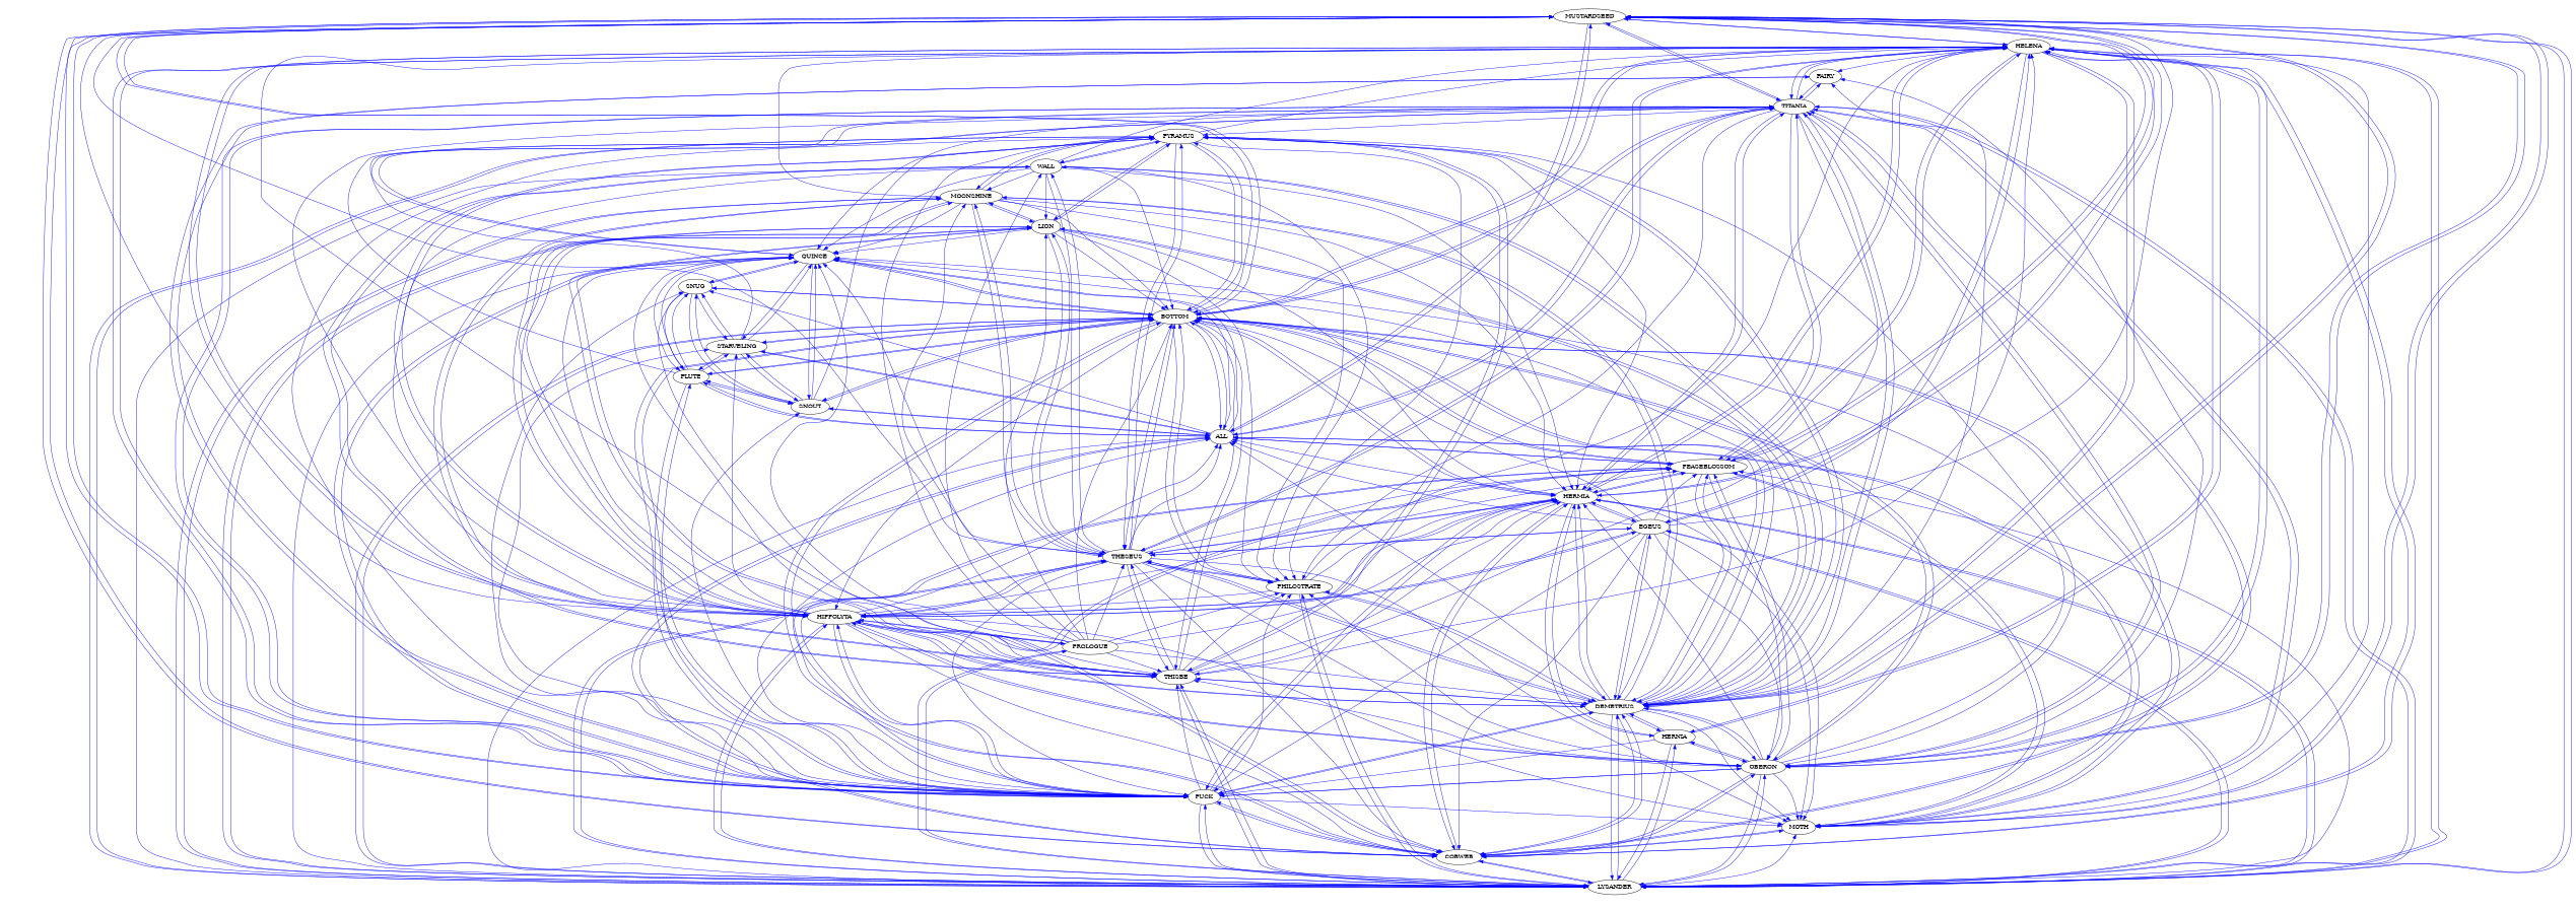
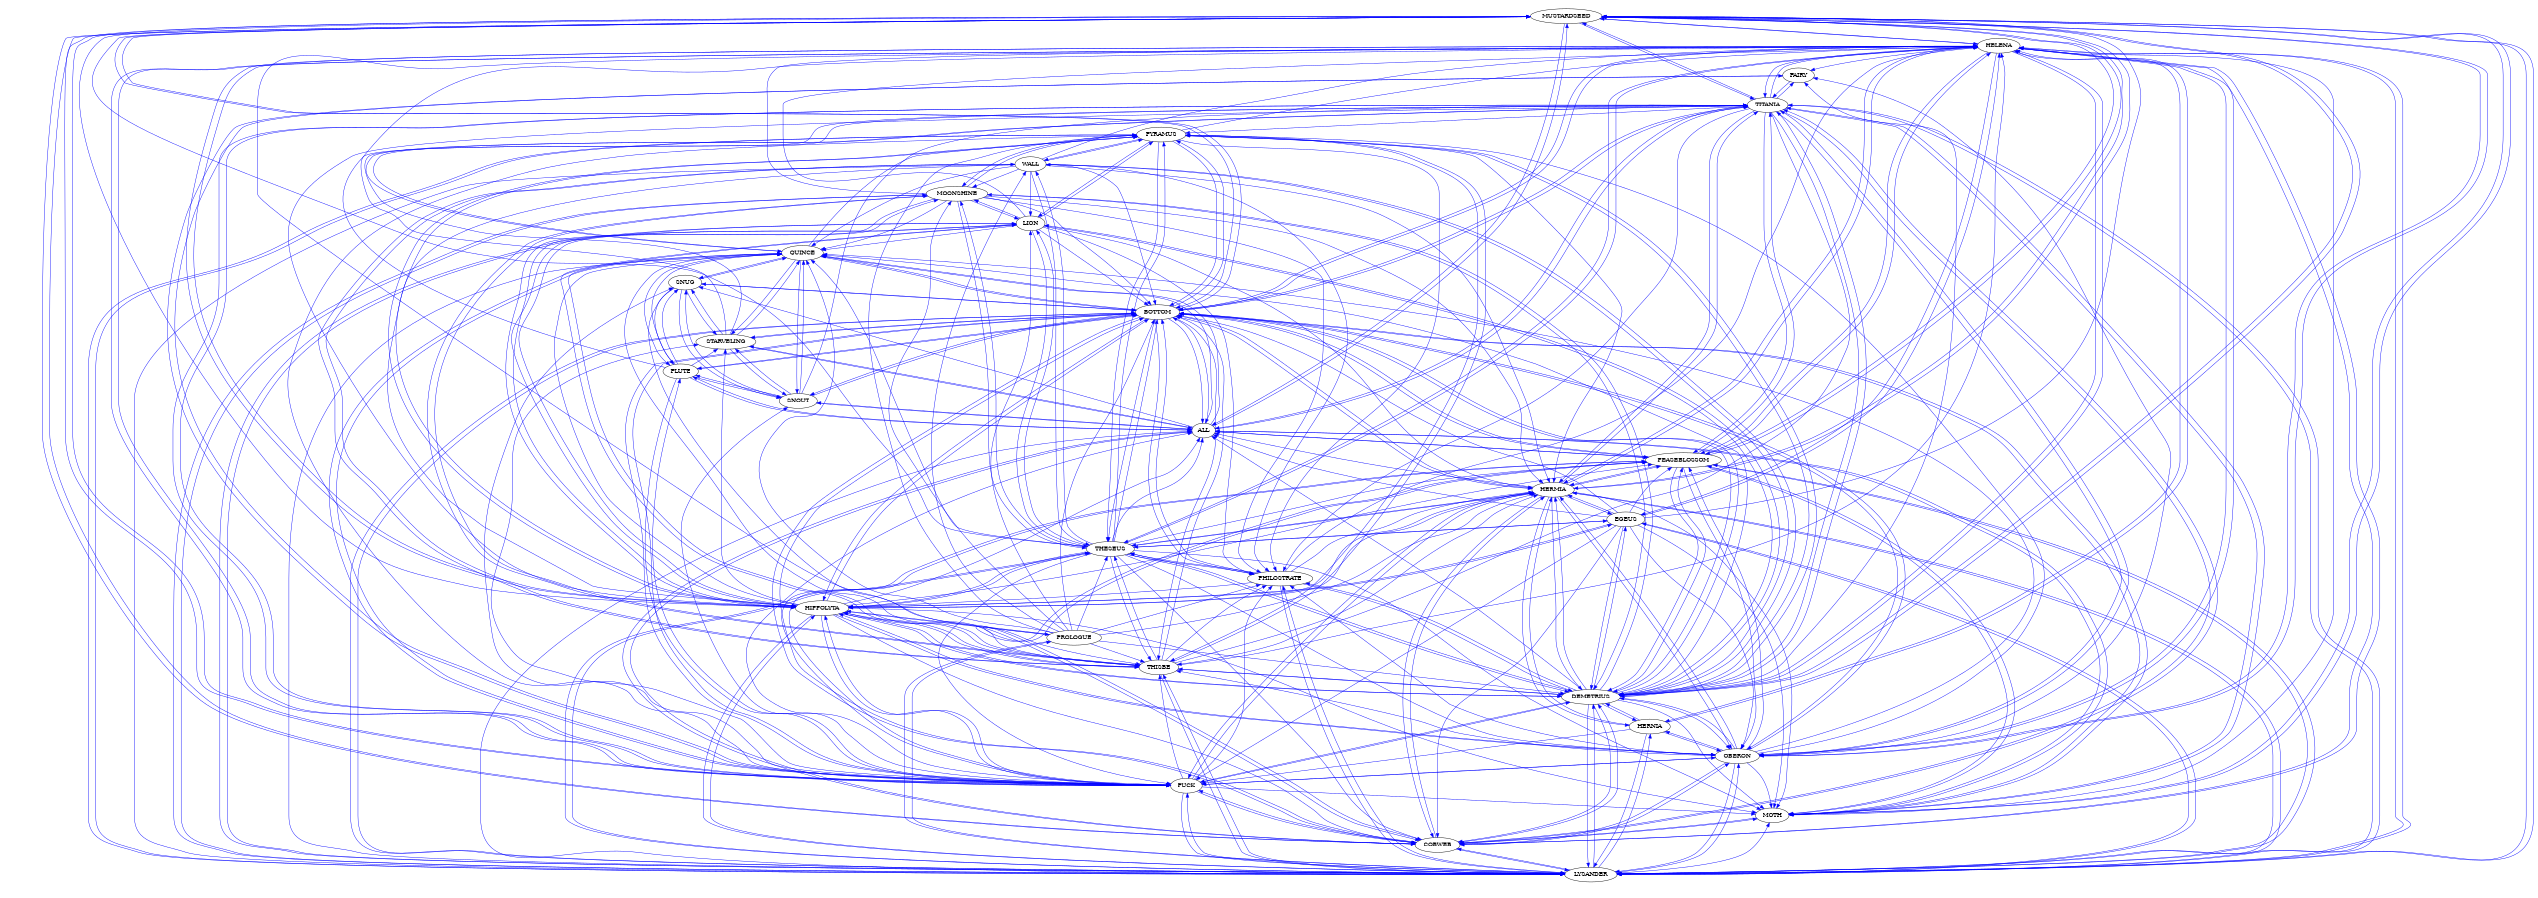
  strict digraph {
    edge [color=blue weight=4]
    MUSTARDSEED
    HELENA
    TITANIA
    LYSANDER
    COBWEB
    ALL
    BOTTOM
    MOTH
    PUCK
    OBERON
    PEASEBLOSSOM
    DEMETRIUS
    HERMIA
    HIPPOLYTA
    THESEUS
    HERNIA
    EGEUS
    FAIRY
    THISBE
    PHILOSTRATE
    QUINCE
    PYRAMUS
    LION
    MOONSHINE
    PROLOGUE
    SNOUT
    FLUTE
    STARVELING
    SNUG
    WALL
    MUSTARDSEED -> HELENA [weight=2]
    MUSTARDSEED -> TITANIA [weight=5]
    MUSTARDSEED -> LYSANDER [weight=2]
    MUSTARDSEED -> COBWEB [weight=5]
    MUSTARDSEED -> ALL [weight=3]
    MUSTARDSEED -> BOTTOM [weight=5]
    MUSTARDSEED -> MOTH [weight=5]
    MUSTARDSEED -> PUCK [weight=2]
    MUSTARDSEED -> OBERON [weight=2]
    MUSTARDSEED -> PEASEBLOSSOM [weight=5]
    MUSTARDSEED -> DEMETRIUS [weight=2]
    MUSTARDSEED -> HERMIA [weight=2]
    HELENA -> MUSTARDSEED
    HELENA -> TITANIA [weight=32]
    HELENA -> LYSANDER [weight=169]
    HELENA -> COBWEB
    HELENA -> BOTTOM
    HELENA -> MOTH
    HELENA -> PUCK [weight=154]
    HELENA -> OBERON [weight=148]
    HELENA -> PEASEBLOSSOM
    HELENA -> DEMETRIUS [weight=197]
    HELENA -> HERMIA [weight=169]
    HELENA -> HIPPOLYTA [weight=43]
    HELENA -> THESEUS [weight=43]
    HELENA -> HERNIA [weight=116]
    HELENA -> EGEUS [weight=43]
    HELENA -> FAIRY [weight=34]
    TITANIA -> MUSTARDSEED [weight=40]
    TITANIA -> HELENA [weight=28]
    TITANIA -> LYSANDER [weight=28]
    TITANIA -> COBWEB [weight=40]
    TITANIA -> ALL [weight=34]
    TITANIA -> BOTTOM [weight=62]
    TITANIA -> MOTH [weight=40]
    TITANIA -> PUCK [weight=100]
    TITANIA -> OBERON [weight=100]
    TITANIA -> PEASEBLOSSOM [weight=40]
    TITANIA -> DEMETRIUS [weight=28]
    TITANIA -> HERMIA [weight=28]
    TITANIA -> HIPPOLYTA
    TITANIA -> FAIRY [weight=96]
    TITANIA -> THISBE
    TITANIA -> PHILOSTRATE
    TITANIA -> QUINCE
    TITANIA -> PYRAMUS
    LYSANDER -> MUSTARDSEED [weight=10]
    LYSANDER -> HELENA [weight=106]
    LYSANDER -> TITANIA [weight=44]
    LYSANDER -> COBWEB [weight=10]
    LYSANDER -> ALL [weight=14]
    LYSANDER -> BOTTOM [weight=20]
    LYSANDER -> MOTH [weight=10]
    LYSANDER -> PUCK [weight=70]
    LYSANDER -> OBERON [weight=59]
    LYSANDER -> PEASEBLOSSOM [weight=10]
    LYSANDER -> DEMETRIUS [weight=134]
    LYSANDER -> HERMIA [weight=176]
    LYSANDER -> HIPPOLYTA [weight=73]
    LYSANDER -> THESEUS [weight=73]
    LYSANDER -> HERNIA [weight=60]
    LYSANDER -> EGEUS [weight=63]
    LYSANDER -> THISBE [weight=5]
    LYSANDER -> PHILOSTRATE [weight=10]
    LYSANDER -> QUINCE [weight=8]
    LYSANDER -> PYRAMUS [weight=5]
    LYSANDER -> LION [weight=2]
    LYSANDER -> MOONSHINE [weight=3]
    LYSANDER -> PROLOGUE [weight=3]
    COBWEB -> MUSTARDSEED
    COBWEB -> HELENA [weight=1]
    COBWEB -> TITANIA
    COBWEB -> LYSANDER [weight=1]
    COBWEB -> ALL [weight=3]
    COBWEB -> BOTTOM
    COBWEB -> MOTH
    COBWEB -> PUCK [weight=1]
    COBWEB -> OBERON [weight=1]
    COBWEB -> PEASEBLOSSOM
    COBWEB -> DEMETRIUS [weight=1]
    COBWEB -> HERMIA [weight=1]
    ALL -> MUSTARDSEED [weight=1]
    ALL -> TITANIA [weight=1]
    ALL -> COBWEB [weight=1]
    ALL -> BOTTOM [weight=2]
    ALL -> MOTH [weight=1]
    ALL -> PEASEBLOSSOM [weight=1]
    ALL -> QUINCE [weight=1]
    ALL -> SNOUT [weight=1]
    ALL -> FLUTE [weight=1]
    ALL -> STARVELING [weight=1]
    ALL -> SNUG [weight=1]
    BOTTOM -> MUSTARDSEED [weight=60]
    BOTTOM -> HELENA [weight=49]
    BOTTOM -> TITANIA [weight=113]
    BOTTOM -> LYSANDER [weight=49]
    BOTTOM -> COBWEB [weight=60]
    BOTTOM -> ALL [weight=139]
    BOTTOM -> MOTH [weight=60]
    BOTTOM -> PUCK [weight=51]
    BOTTOM -> OBERON [weight=45]
    BOTTOM -> PEASEBLOSSOM [weight=60]
    BOTTOM -> DEMETRIUS [weight=29]
    BOTTOM -> HERMIA [weight=49]
    BOTTOM -> HIPPOLYTA
    BOTTOM -> THESEUS
    BOTTOM -> THISBE
    BOTTOM -> PHILOSTRATE
    BOTTOM -> QUINCE [weight=120]
    BOTTOM -> PYRAMUS
    BOTTOM -> SNOUT [weight=116]
    BOTTOM -> FLUTE [weight=112]
    BOTTOM -> STARVELING [weight=112]
    BOTTOM -> SNUG [weight=112]
    MOTH -> MUSTARDSEED [weight=2]
    MOTH -> TITANIA [weight=2]
    MOTH -> COBWEB [weight=2]
    MOTH -> ALL [weight=2]
    MOTH -> BOTTOM [weight=2]
    MOTH -> PEASEBLOSSOM [weight=2]
    PUCK -> MUSTARDSEED
    PUCK -> HELENA [weight=95]
    PUCK -> TITANIA [weight=33]
    PUCK -> LYSANDER [weight=113]
    PUCK -> COBWEB
    PUCK -> ALL [weight=11]
    PUCK -> BOTTOM [weight=51]
    PUCK -> MOTH
    PUCK -> OBERON [weight=75]
    PUCK -> PEASEBLOSSOM
    PUCK -> DEMETRIUS [weight=110]
    PUCK -> HERMIA [weight=128]
    PUCK -> HIPPOLYTA [weight=36]
    PUCK -> FAIRY [weight=37]
    PUCK -> THISBE [weight=36]
    PUCK -> PHILOSTRATE [weight=36]
    PUCK -> QUINCE [weight=47]
    PUCK -> PYRAMUS [weight=36]
    PUCK -> SNOUT [weight=11]
    PUCK -> FLUTE [weight=5]
    PUCK -> STARVELING [weight=5]
    PUCK -> SNUG [weight=5]
    OBERON -> MUSTARDSEED [weight=47]
    OBERON -> HELENA [weight=109]
    OBERON -> TITANIA [weight=98]
    OBERON -> LYSANDER [weight=109]
    OBERON -> COBWEB [weight=47]
    OBERON -> BOTTOM [weight=75]
    OBERON -> MOTH [weight=47]
    OBERON -> PUCK [weight=215]
    OBERON -> PEASEBLOSSOM [weight=47]
    OBERON -> DEMETRIUS [weight=130]
    OBERON -> HERMIA [weight=130]
    OBERON -> HIPPOLYTA [weight=28]
    OBERON -> HERNIA [weight=64]
    OBERON -> FAIRY [weight=79]
    OBERON -> THISBE [weight=28]
    OBERON -> PHILOSTRATE [weight=28]
    OBERON -> QUINCE [weight=28]
    OBERON -> PYRAMUS [weight=28]
    PEASEBLOSSOM -> MUSTARDSEED
    PEASEBLOSSOM -> HELENA [weight=1]
    PEASEBLOSSOM -> TITANIA
+   PEASEBLOSSOM -> LYSANDER [weight=1]
    PEASEBLOSSOM -> COBWEB
    PEASEBLOSSOM -> ALL [weight=3]
    PEASEBLOSSOM -> BOTTOM
    PEASEBLOSSOM -> MOTH
    PEASEBLOSSOM -> PUCK [weight=1]
    PEASEBLOSSOM -> OBERON [weight=1]
    PEASEBLOSSOM -> DEMETRIUS [weight=1]
    PEASEBLOSSOM -> HERMIA [weight=1]
    DEMETRIUS -> MUSTARDSEED [weight=24]
    DEMETRIUS -> HELENA [weight=115]
    DEMETRIUS -> TITANIA [weight=2]
    DEMETRIUS -> LYSANDER [weight=94]
    DEMETRIUS -> COBWEB [weight=24]
    DEMETRIUS -> ALL [weight=2]
    DEMETRIUS -> BOTTOM [weight=45]
    DEMETRIUS -> MOTH [weight=24]
    DEMETRIUS -> PUCK [weight=109]
    DEMETRIUS -> OBERON [weight=96]
    DEMETRIUS -> PEASEBLOSSOM [weight=24]
    DEMETRIUS -> HERMIA [weight=111]
    DEMETRIUS -> HIPPOLYTA [weight=40]
    DEMETRIUS -> THESEUS [weight=40]
    DEMETRIUS -> HERNIA [weight=62]
    DEMETRIUS -> EGEUS [weight=19]
    DEMETRIUS -> FAIRY [weight=23]
    DEMETRIUS -> THISBE [weight=21]
    DEMETRIUS -> PHILOSTRATE [weight=21]
    DEMETRIUS -> QUINCE [weight=21]
    DEMETRIUS -> PYRAMUS [weight=21]
    DEMETRIUS -> LION [weight=14]
    DEMETRIUS -> MOONSHINE [weight=15]
    DEMETRIUS -> WALL [weight=3]
    HERMIA -> MUSTARDSEED [weight=3]
    HERMIA -> HELENA [weight=76]
    HERMIA -> TITANIA [weight=26]
    HERMIA -> LYSANDER [weight=125]
    HERMIA -> COBWEB [weight=3]
    HERMIA -> ALL [weight=13]
    HERMIA -> BOTTOM [weight=3]
    HERMIA -> MOTH [weight=3]
    HERMIA -> PUCK [weight=83]
+   HERMIA -> OBERON [weight=77]
    HERMIA -> PEASEBLOSSOM [weight=3]
    HERMIA -> DEMETRIUS [weight=139]
    HERMIA -> HIPPOLYTA [weight=56]
    HERMIA -> THESEUS [weight=56]
    HERMIA -> HERNIA [weight=80]
    HERMIA -> EGEUS [weight=56]
    HIPPOLYTA -> MUSTARDSEED [weight=7]
    HIPPOLYTA -> HELENA [weight=22]
    HIPPOLYTA -> LYSANDER [weight=22]
    HIPPOLYTA -> COBWEB [weight=7]
    HIPPOLYTA -> ALL [weight=5]
+   HIPPOLYTA -> BOTTOM [weight=29]
    HIPPOLYTA -> MOTH [weight=7]
    HIPPOLYTA -> PUCK [weight=7]
    HIPPOLYTA -> OBERON [weight=7]
    HIPPOLYTA -> PEASEBLOSSOM [weight=7]
    HIPPOLYTA -> DEMETRIUS [weight=22]
    HIPPOLYTA -> HERMIA [weight=22]
    HIPPOLYTA -> THESEUS [weight=34]
    HIPPOLYTA -> EGEUS [weight=7]
    HIPPOLYTA -> THISBE [weight=10]
    HIPPOLYTA -> QUINCE [weight=12]
    HIPPOLYTA -> PYRAMUS [weight=10]
    HIPPOLYTA -> LION [weight=5]
    HIPPOLYTA -> MOONSHINE [weight=6]
    HIPPOLYTA -> PROLOGUE [weight=2]
    HIPPOLYTA -> STARVELING [weight=27]
    THESEUS -> MUSTARDSEED [weight=41]
    THESEUS -> HELENA [weight=146]
    THESEUS -> LYSANDER [weight=196]
    THESEUS -> COBWEB [weight=41]
    THESEUS -> ALL [weight=65]
    THESEUS -> BOTTOM [weight=168]
    THESEUS -> MOTH [weight=41]
    THESEUS -> PUCK [weight=41]
    THESEUS -> OBERON [weight=41]
    THESEUS -> PEASEBLOSSOM [weight=41]
    THESEUS -> DEMETRIUS [weight=196]
    THESEUS -> HERMIA [weight=196]
    THESEUS -> HIPPOLYTA [weight=233]
    THESEUS -> EGEUS [weight=91]
    THESEUS -> THISBE [weight=48]
    THESEUS -> PHILOSTRATE [weight=138]
    THESEUS -> QUINCE [weight=51]
    THESEUS -> PYRAMUS [weight=48]
    THESEUS -> LION [weight=24]
    THESEUS -> MOONSHINE [weight=27]
    THESEUS -> WALL
    HERNIA -> HELENA [weight=1]
    HERNIA -> LYSANDER [weight=1]
    HERNIA -> PUCK [weight=1]
    HERNIA -> OBERON [weight=1]
    HERNIA -> DEMETRIUS [weight=1]
    HERNIA -> HERMIA [weight=1]
    EGEUS -> MUSTARDSEED [weight=11]
    EGEUS -> HELENA [weight=11]
    EGEUS -> LYSANDER [weight=41]
    EGEUS -> COBWEB [weight=11]
    EGEUS -> ALL [weight=30]
    EGEUS -> BOTTOM [weight=11]
    EGEUS -> MOTH [weight=11]
    EGEUS -> PUCK [weight=11]
    EGEUS -> OBERON [weight=11]
    EGEUS -> PEASEBLOSSOM [weight=11]
    EGEUS -> DEMETRIUS [weight=41]
    EGEUS -> HERMIA [weight=41]
    EGEUS -> HIPPOLYTA [weight=41]
    EGEUS -> THESEUS [weight=41]
    FAIRY -> TITANIA [weight=2]
    FAIRY -> PUCK [weight=28]
    THISBE -> HELENA [weight=34]
    THISBE -> LYSANDER [weight=34]
    THISBE -> BOTTOM [weight=34]
    THISBE -> DEMETRIUS [weight=34]
    THISBE -> HERMIA [weight=34]
    THISBE -> HIPPOLYTA [weight=34]
    THISBE -> THESEUS [weight=34]
    THISBE -> PHILOSTRATE [weight=34]
    THISBE -> QUINCE [weight=34]
    THISBE -> PYRAMUS [weight=34]
    THISBE -> LION [weight=10]
    THISBE -> MOONSHINE [weight=10]
    THISBE -> WALL [weight=9]
    PHILOSTRATE -> HELENA [weight=24]
    PHILOSTRATE -> LYSANDER [weight=24]
    PHILOSTRATE -> BOTTOM [weight=24]
    PHILOSTRATE -> DEMETRIUS [weight=24]
    PHILOSTRATE -> HERMIA [weight=24]
    PHILOSTRATE -> HIPPOLYTA [weight=24]
    PHILOSTRATE -> THESEUS [weight=24]
    QUINCE -> TITANIA [weight=34]
    QUINCE -> ALL [weight=76]
    QUINCE -> BOTTOM [weight=78]
    QUINCE -> PUCK [weight=10]
    QUINCE -> SNOUT [weight=81]
    QUINCE -> FLUTE [weight=81]
    QUINCE -> STARVELING [weight=81]
    QUINCE -> SNUG [weight=76]
    PYRAMUS -> HELENA [weight=56]
    PYRAMUS -> LYSANDER [weight=56]
    PYRAMUS -> BOTTOM [weight=56]
    PYRAMUS -> DEMETRIUS [weight=56]
    PYRAMUS -> HERMIA [weight=56]
    PYRAMUS -> HIPPOLYTA [weight=56]
    PYRAMUS -> THESEUS [weight=56]
    PYRAMUS -> THISBE [weight=56]
    PYRAMUS -> PHILOSTRATE [weight=56]
-   PYRAMUS -> QUINCE [weight=56]
+   QUINCE -> PYRAMUS [weight=56]
    PYRAMUS -> LION [weight=23]
    PYRAMUS -> MOONSHINE [weight=55]
    PYRAMUS -> WALL [weight=23]
+   LION -> HELENA [weight=9]
    LION -> LYSANDER [weight=9]
    LION -> BOTTOM [weight=9]
    LION -> DEMETRIUS [weight=9]
    LION -> HERMIA [weight=9]
    LION -> HIPPOLYTA [weight=9]
    LION -> THESEUS [weight=9]
    LION -> THISBE [weight=9]
    LION -> PHILOSTRATE [weight=9]
    LION -> QUINCE [weight=9]
    LION -> PYRAMUS [weight=9]
    LION -> MOONSHINE [weight=9]
    MOONSHINE -> HELENA [weight=6]
    MOONSHINE -> LYSANDER [weight=6]
    MOONSHINE -> BOTTOM [weight=6]
    MOONSHINE -> DEMETRIUS [weight=6]
    MOONSHINE -> HERMIA [weight=6]
    MOONSHINE -> HIPPOLYTA [weight=6]
    MOONSHINE -> THESEUS [weight=6]
    MOONSHINE -> THISBE [weight=6]
    MOONSHINE -> PHILOSTRATE [weight=6]
    MOONSHINE -> QUINCE [weight=6]
    MOONSHINE -> PYRAMUS [weight=6]
    MOONSHINE -> LION [weight=6]
    PROLOGUE -> HELENA [weight=35]
    PROLOGUE -> LYSANDER [weight=35]
    PROLOGUE -> BOTTOM [weight=35]
    PROLOGUE -> DEMETRIUS [weight=35]
    PROLOGUE -> HERMIA [weight=35]
    PROLOGUE -> HIPPOLYTA [weight=35]
    PROLOGUE -> THESEUS [weight=35]
    PROLOGUE -> THISBE [weight=25]
    PROLOGUE -> PHILOSTRATE [weight=35]
    PROLOGUE -> QUINCE [weight=35]
    PROLOGUE -> PYRAMUS [weight=25]
    PROLOGUE -> LION [weight=25]
    PROLOGUE -> MOONSHINE [weight=25]
    PROLOGUE -> WALL [weight=25]
    SNOUT -> TITANIA [weight=6]
    SNOUT -> ALL [weight=7]
    SNOUT -> BOTTOM [weight=7]
    SNOUT -> QUINCE [weight=7]
    SNOUT -> FLUTE [weight=6]
    SNOUT -> STARVELING [weight=6]
    SNOUT -> SNUG [weight=6]
    FLUTE -> TITANIA [weight=8]
    FLUTE -> ALL [weight=11]
    FLUTE -> BOTTOM [weight=11]
    FLUTE -> PUCK [weight=8]
    FLUTE -> QUINCE [weight=23]
    FLUTE -> SNOUT [weight=23]
    FLUTE -> STARVELING [weight=23]
    FLUTE -> SNUG [weight=17]
    STARVELING -> TITANIA [weight=2]
    STARVELING -> ALL [weight=3]
    STARVELING -> BOTTOM [weight=3]
    STARVELING -> QUINCE [weight=5]
    STARVELING -> SNOUT [weight=5]
-   STARVELING -> FLUTE [weight=5]
+   STARVELING -> HELENA [weight=5]
    STARVELING -> SNUG [weight=3]
    SNUG -> BOTTOM [weight=2]
    SNUG -> THISBE [weight=2]
    SNUG -> QUINCE [weight=6]
    SNUG -> SNOUT [weight=6]
    SNUG -> FLUTE [weight=6]
    SNUG -> STARVELING [weight=6]
    WALL -> HELENA [weight=12]
    WALL -> LYSANDER [weight=12]
    WALL -> BOTTOM [weight=12]
    WALL -> DEMETRIUS [weight=12]
    WALL -> HERMIA [weight=12]
    WALL -> HIPPOLYTA [weight=12]
    WALL -> THESEUS [weight=12]
    WALL -> THISBE [weight=12]
    WALL -> PHILOSTRATE [weight=12]
    WALL -> QUINCE [weight=12]
    WALL -> PYRAMUS [weight=12]
    WALL -> LION [weight=12]
    WALL -> MOONSHINE [weight=12]
  }
